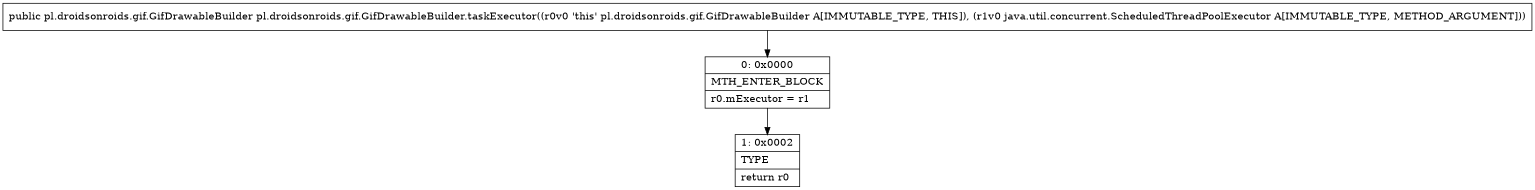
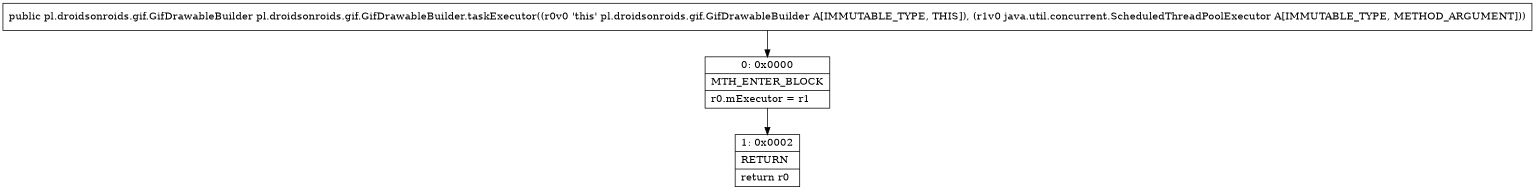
  digraph {
    node [shape=record]
    n1 [label="{0\:\ 0x0000|MTH_ENTER_BLOCK\l|r0.mExecutor = r1\l}"]
-   n2 [label="{1\:\ 0x0002|TYPE\l|return r0\l}"]
+   n2 [label="{1\:\ 0x0002|RETURN\l|return r0\l}"]
    n3 [label="{public pl.droidsonroids.gif.GifDrawableBuilder pl.droidsonroids.gif.GifDrawableBuilder.taskExecutor((r0v0 'this' pl.droidsonroids.gif.GifDrawableBuilder A[IMMUTABLE_TYPE, THIS]), (r1v0 java.util.concurrent.ScheduledThreadPoolExecutor A[IMMUTABLE_TYPE, METHOD_ARGUMENT])) }"]
    n1 -> n2
    n3 -> n1
  }
